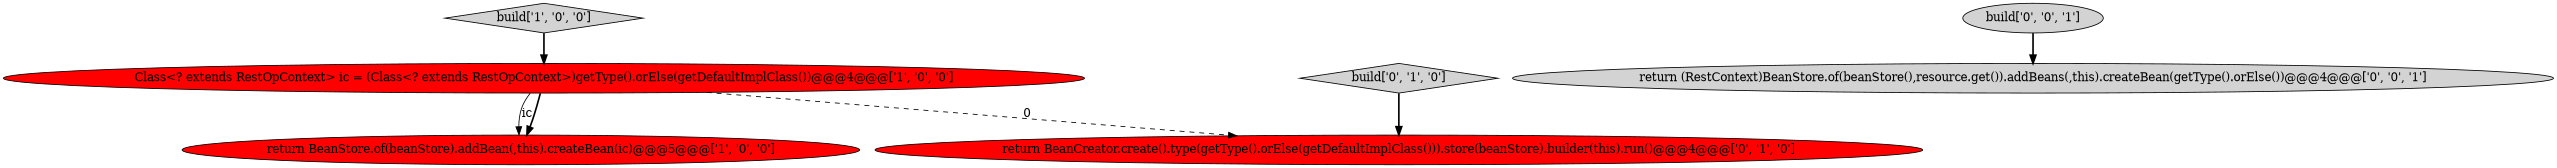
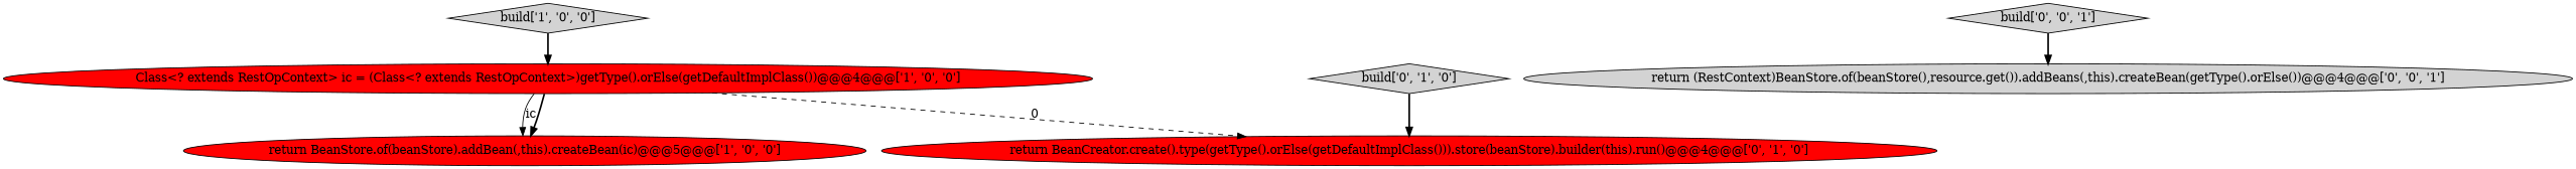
  digraph {
    node [fillcolor=lightgray shape=ellipse style=filled]
    edge [style=bold]
    n1 [label="build['1', '0', '0']" shape=diamond]
    n2 [fillcolor=red label="Class<? extends RestOpContext> ic = (Class<? extends RestOpContext>)getType().orElse(getDefaultImplClass())@@@4@@@['1', '0', '0']"]
    n3 [fillcolor=red label="return BeanStore.of(beanStore).addBean(,this).createBean(ic)@@@5@@@['1', '0', '0']"]
    n4 [label="build['0', '1', '0']" shape=diamond]
    n5 [fillcolor=red label="return BeanCreator.create().type(getType().orElse(getDefaultImplClass())).store(beanStore).builder(this).run()@@@4@@@['0', '1', '0']"]
-   n6 [label="build['0', '0', '1']"]
+   n6 [label="build['0', '0', '1']" shape=diamond]
    n7 [label="return (RestContext)BeanStore.of(beanStore(),resource.get()).addBeans(,this).createBean(getType().orElse())@@@4@@@['0', '0', '1']"]
    n1 -> n2
    n2 -> n3 [label=ic style=solid]
    n2 -> n3
    n2 -> n5 [label=0 style=dashed]
    n4 -> n5
    n6 -> n7
  }
